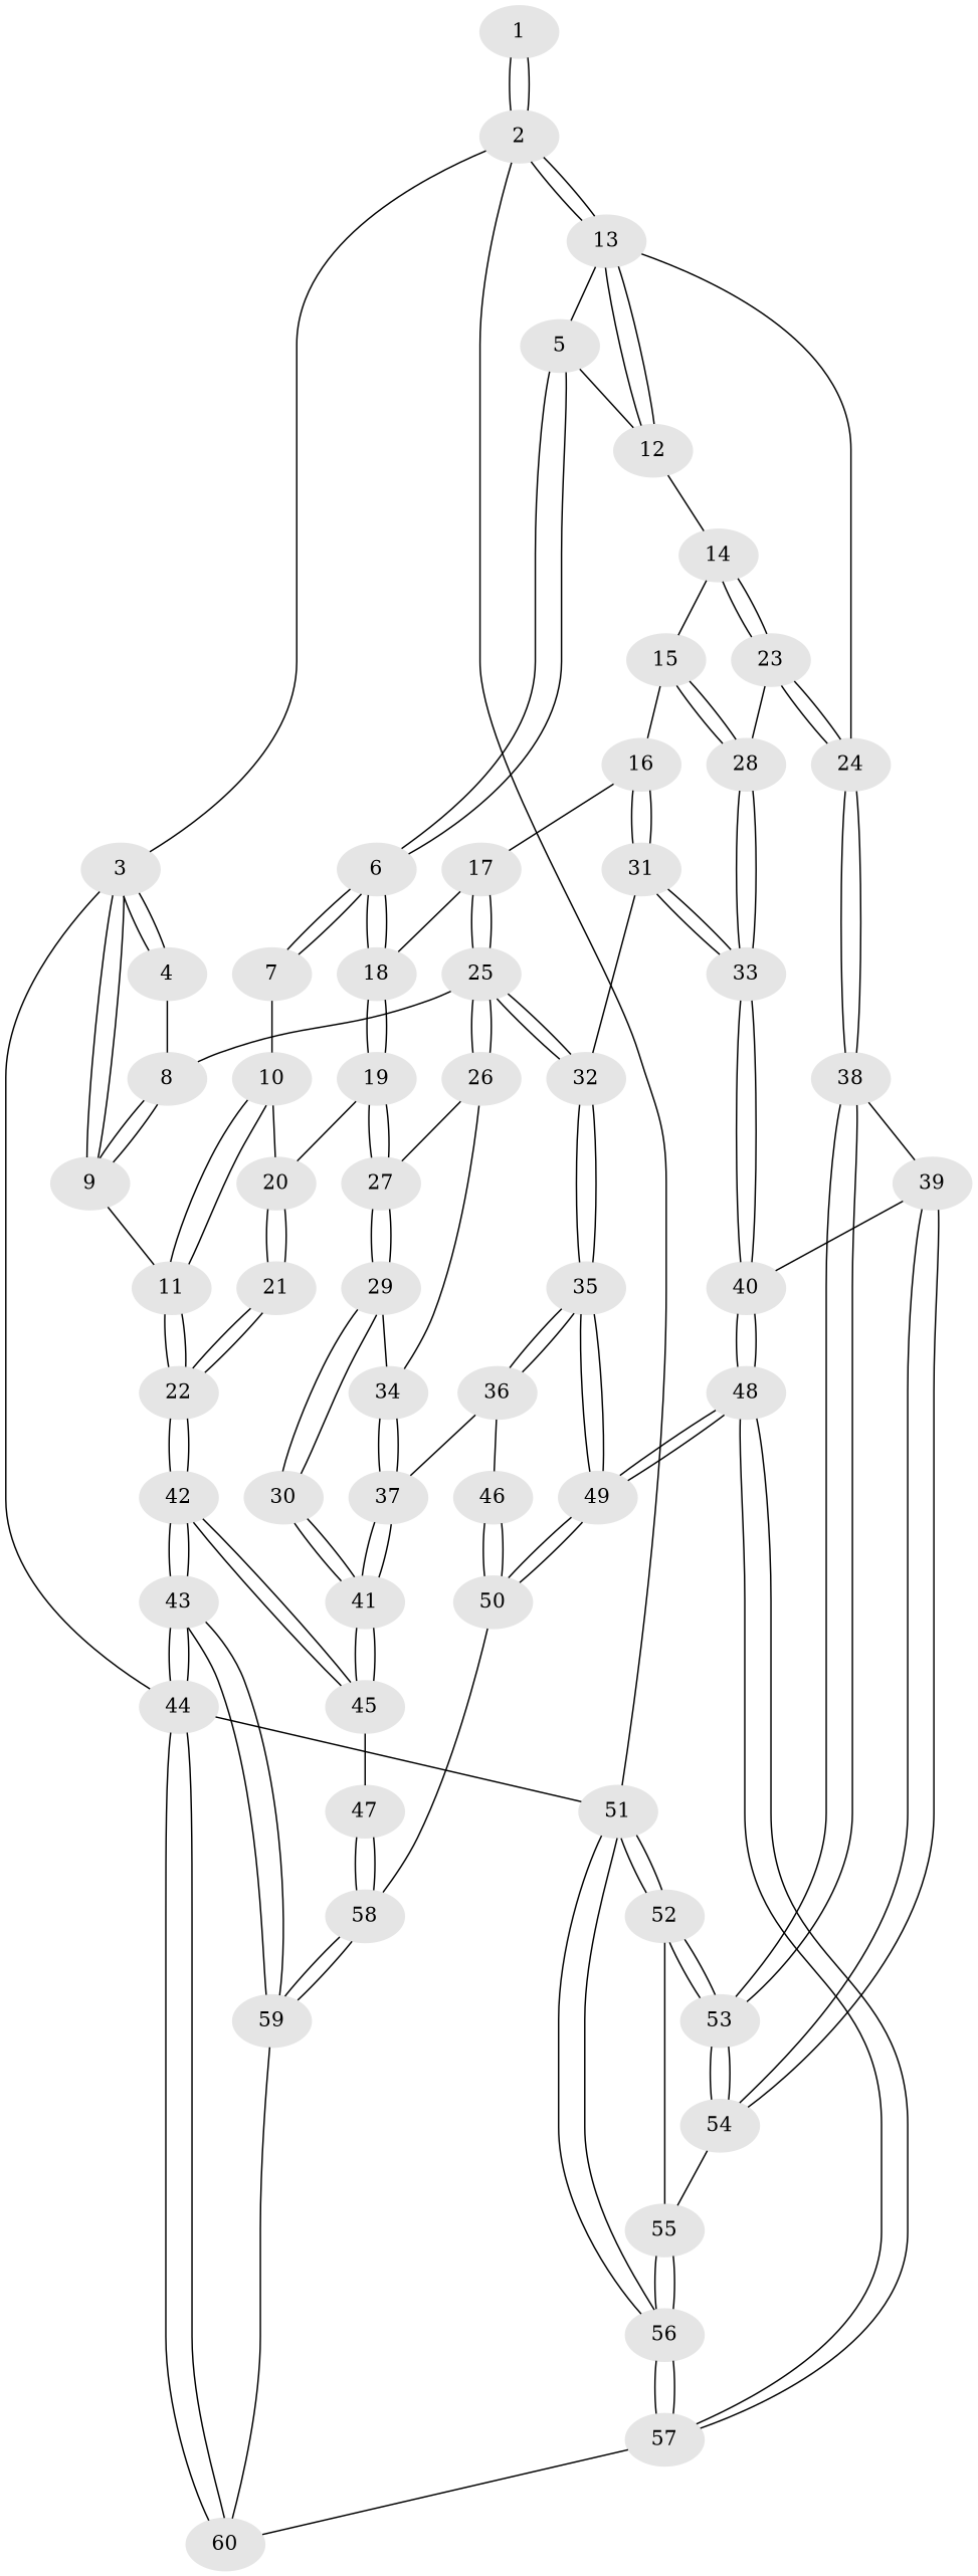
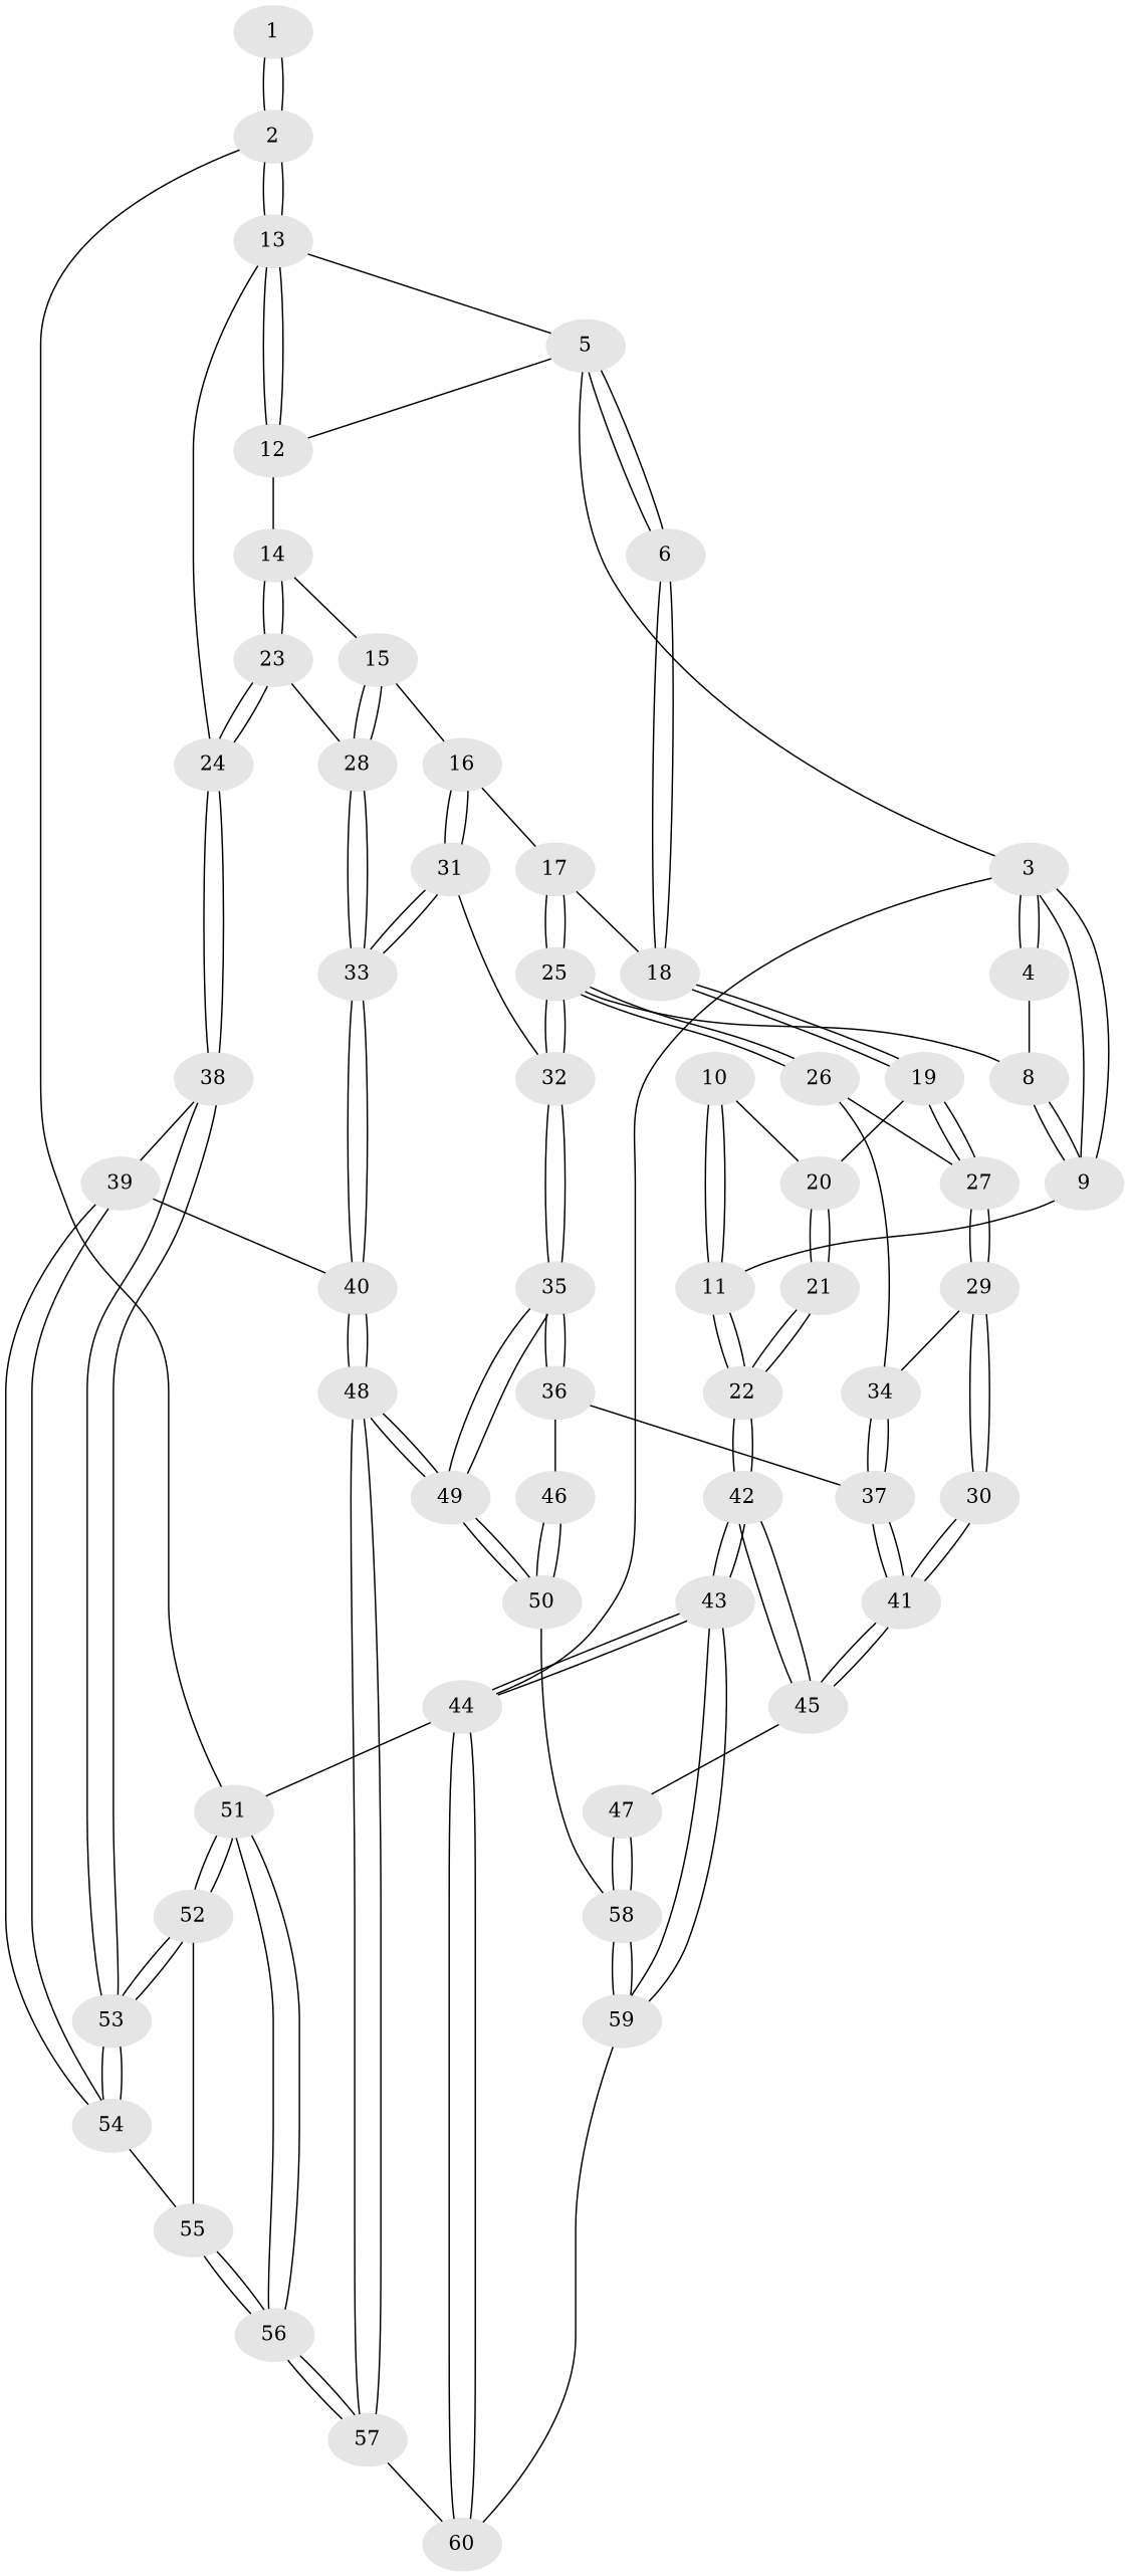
  graph {
    node [color=gray90 style=filled]
    1
    2
    3
    13
    51
    5
    6
    12
    4
    9
    44
    24
    52
    56
    8
    11
    60
-   7
    18
    14
    10
    19
    20
    22
    21
    42
    15
    23
    38
    16
    28
    17
    31
    33
    25
    32
    26
    27
    29
    30
    41
    45
    43
    39
    53
    34
    35
    37
    40
    36
    49
    48
    46
    50
    54
    55
    57
    47
    59
    58
    1 -- 2
    1 -- 2
-   2 -- 3
+   5 -- 3
    2 -- 13
    2 -- 13
    2 -- 51
    3 -- 4
    3 -- 4
    3 -- 9
    3 -- 9
    3 -- 44
    13 -- 5
    13 -- 24
    51 -- 52
    51 -- 52
    51 -- 56
    51 -- 56
    5 -- 6
    5 -- 6
    5 -- 12
-   6 -- 7
-   6 -- 7
    6 -- 18
    6 -- 18
    12 -- 13
    12 -- 13
    12 -- 14
    4 -- 8
    9 -- 11
    44 -- 51
    44 -- 60
    44 -- 60
    24 -- 38
    24 -- 38
    52 -- 53
    52 -- 53
    52 -- 55
    56 -- 57
    56 -- 57
    8 -- 9
    8 -- 9
    11 -- 22
    11 -- 22
-   7 -- 10
    18 -- 19
    18 -- 19
    14 -- 15
    14 -- 23
    14 -- 23
    10 -- 11
    10 -- 11
    10 -- 20
    19 -- 20
    19 -- 27
    19 -- 27
    20 -- 21
    20 -- 21
    22 -- 42
    22 -- 42
    21 -- 22
    21 -- 22
    42 -- 45
    42 -- 45
    42 -- 43
    42 -- 43
    15 -- 16
    15 -- 28
    15 -- 28
    23 -- 24
    23 -- 24
    23 -- 28
    38 -- 39
    38 -- 53
    38 -- 53
    16 -- 17
    16 -- 31
    16 -- 31
    28 -- 33
    28 -- 33
    17 -- 18
    17 -- 25
    17 -- 25
    31 -- 33
    31 -- 33
    31 -- 32
    33 -- 40
    33 -- 40
    25 -- 8
    25 -- 32
    25 -- 32
    25 -- 26
    25 -- 26
    32 -- 35
    32 -- 35
    26 -- 27
    26 -- 34
    27 -- 29
    27 -- 29
    29 -- 30
    29 -- 30
    29 -- 34
    30 -- 41
    30 -- 41
    41 -- 45
    41 -- 45
    45 -- 47
    43 -- 44
    43 -- 44
    43 -- 59
    43 -- 59
    39 -- 40
    39 -- 54
    39 -- 54
    53 -- 54
    53 -- 54
    34 -- 37
    34 -- 37
    35 -- 36
    35 -- 36
    35 -- 49
    35 -- 49
    37 -- 41
    37 -- 41
    40 -- 48
    40 -- 48
    36 -- 37
    36 -- 46
    49 -- 50
    49 -- 50
    48 -- 49
    48 -- 49
    48 -- 57
    48 -- 57
    46 -- 50
    46 -- 50
    50 -- 58
    54 -- 55
    55 -- 56
    55 -- 56
    57 -- 60
    47 -- 58
    47 -- 58
    59 -- 60
    58 -- 59
    58 -- 59
  }
